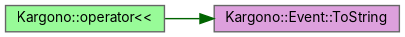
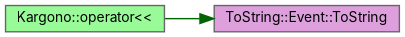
  digraph {
    rankdir=RL
    fontname=Inter
    node [fontname=Inter fontsize=10 shape=box style=filled]
-   n1 [color=gray40 fillcolor=plum fontcolor=black height=0.2 label="Kargono::Event::ToString" width=0.4]
+   n1 [color=gray40 fillcolor=plum fontcolor=black height=0.2 label="ToString::Event::ToString" width=0.4]
    n2 [color=grey40 fillcolor=palegreen height=0.2 label="Kargono::operator\<\<" width=0.4]
    n1 -> n2 [color=darkgreen dir=back fontname=Inter fontsize=10 labelfontname=Helvetica labelfontsize=10 style=solid]
  }
